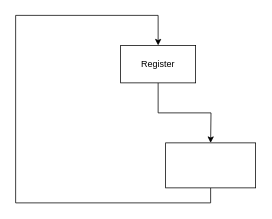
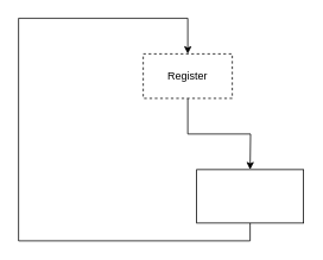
  <mxCell id="0" />
  <mxCell id="1" parent="0" />
  <mxCell id="2" style="edgeStyle=orthogonalEdgeStyle;rounded=0;orthogonalLoop=1;jettySize=auto;html=1;exitX=0.5;exitY=1;exitDx=0;exitDy=0;" parent="1" source="3" edge="1"><mxGeometry relative="1" as="geometry"><mxPoint x="280" y="190" as="targetPoint" /></mxGeometry></mxCell>
- <mxCell id="3" value="&lt;div&gt;Register&lt;/div&gt;" style="rounded=0;whiteSpace=wrap;html=1;" parent="1" vertex="1"><mxGeometry x="160" y="60" width="100" height="50" as="geometry" /></mxCell>
+ <mxCell id="3" value="&lt;div&gt;Register&lt;/div&gt;" style="rounded=0;whiteSpace=wrap;html=1;dashed=1;" parent="1" vertex="1"><mxGeometry x="160" y="60" width="100" height="50" as="geometry" /></mxCell>
  <mxCell id="4" style="edgeStyle=orthogonalEdgeStyle;rounded=0;orthogonalLoop=1;jettySize=auto;html=1;exitX=0.5;exitY=1;exitDx=0;exitDy=0;entryX=0.5;entryY=0;entryDx=0;entryDy=0;" parent="1" source="5" target="3" edge="1"><mxGeometry relative="1" as="geometry"><mxPoint x="30" y="20" as="targetPoint" /><Array as="points"><mxPoint x="280" y="270" /><mxPoint x="20" y="270" /><mxPoint x="20" y="20" /><mxPoint x="210" y="20" /></Array></mxGeometry></mxCell>
  <mxCell id="5" value="" style="rounded=0;whiteSpace=wrap;html=1;" parent="1" vertex="1"><mxGeometry x="220" y="190" width="120" height="60" as="geometry" /></mxCell>
